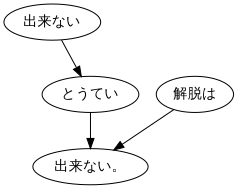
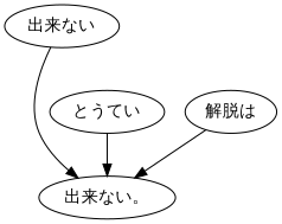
  digraph {
    n1 [label="出来ない"]
    n2 [label="出来ない。"]
    n3 [label="とうてい"]
    n4 [label="解脱は"]
-   n1 -> n3
+   n1 -> n2
    n3 -> n2
    n4 -> n2
  }
